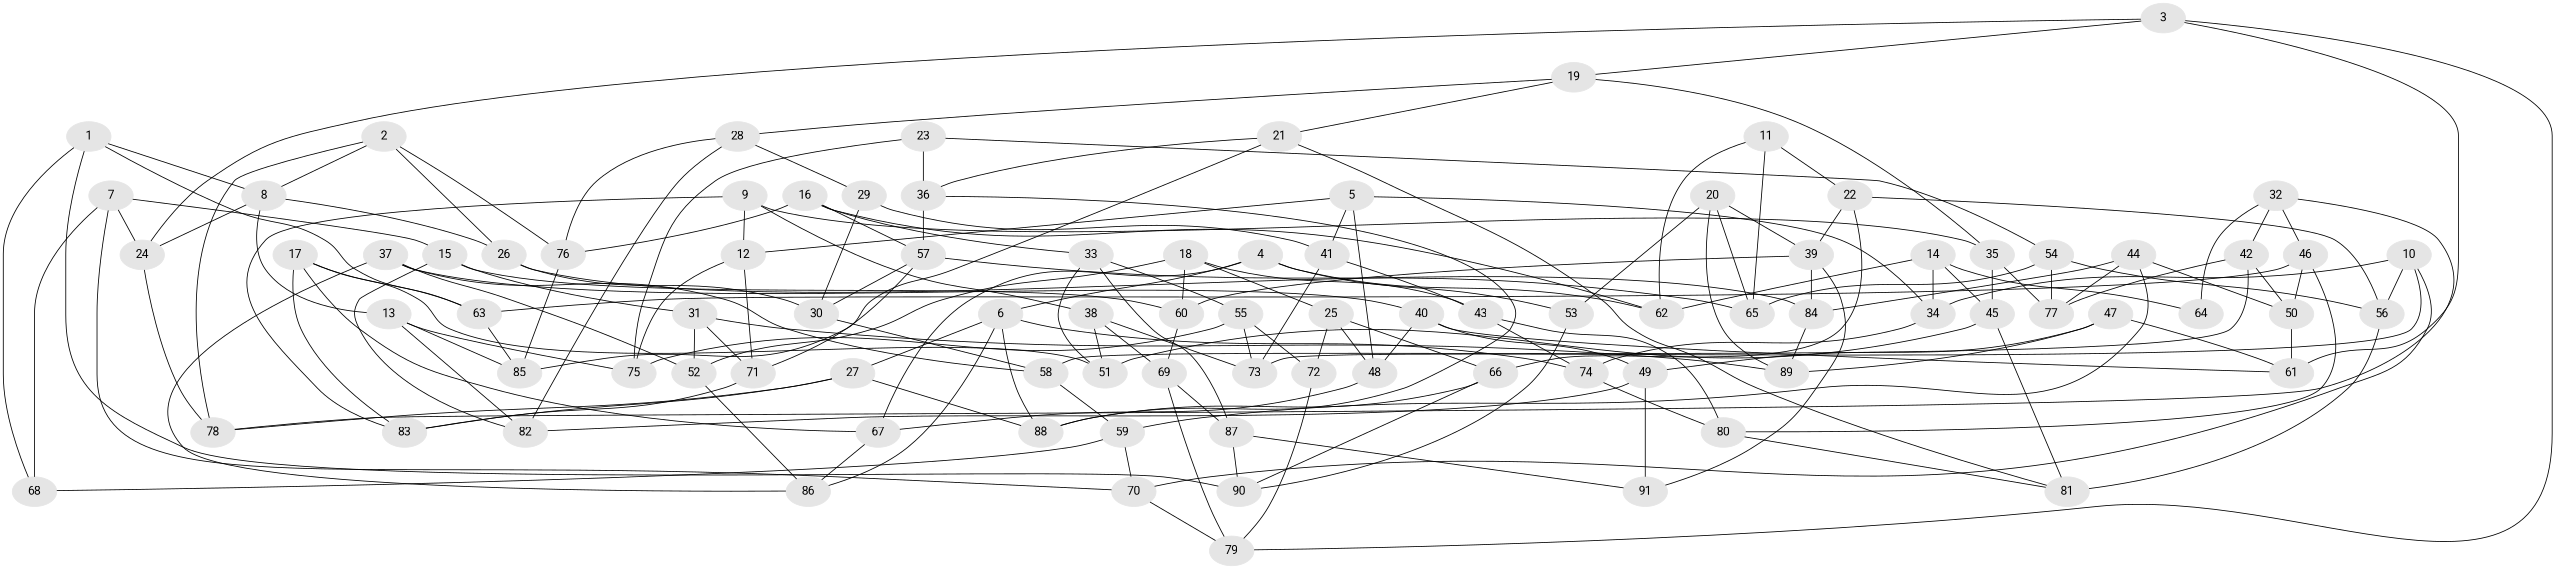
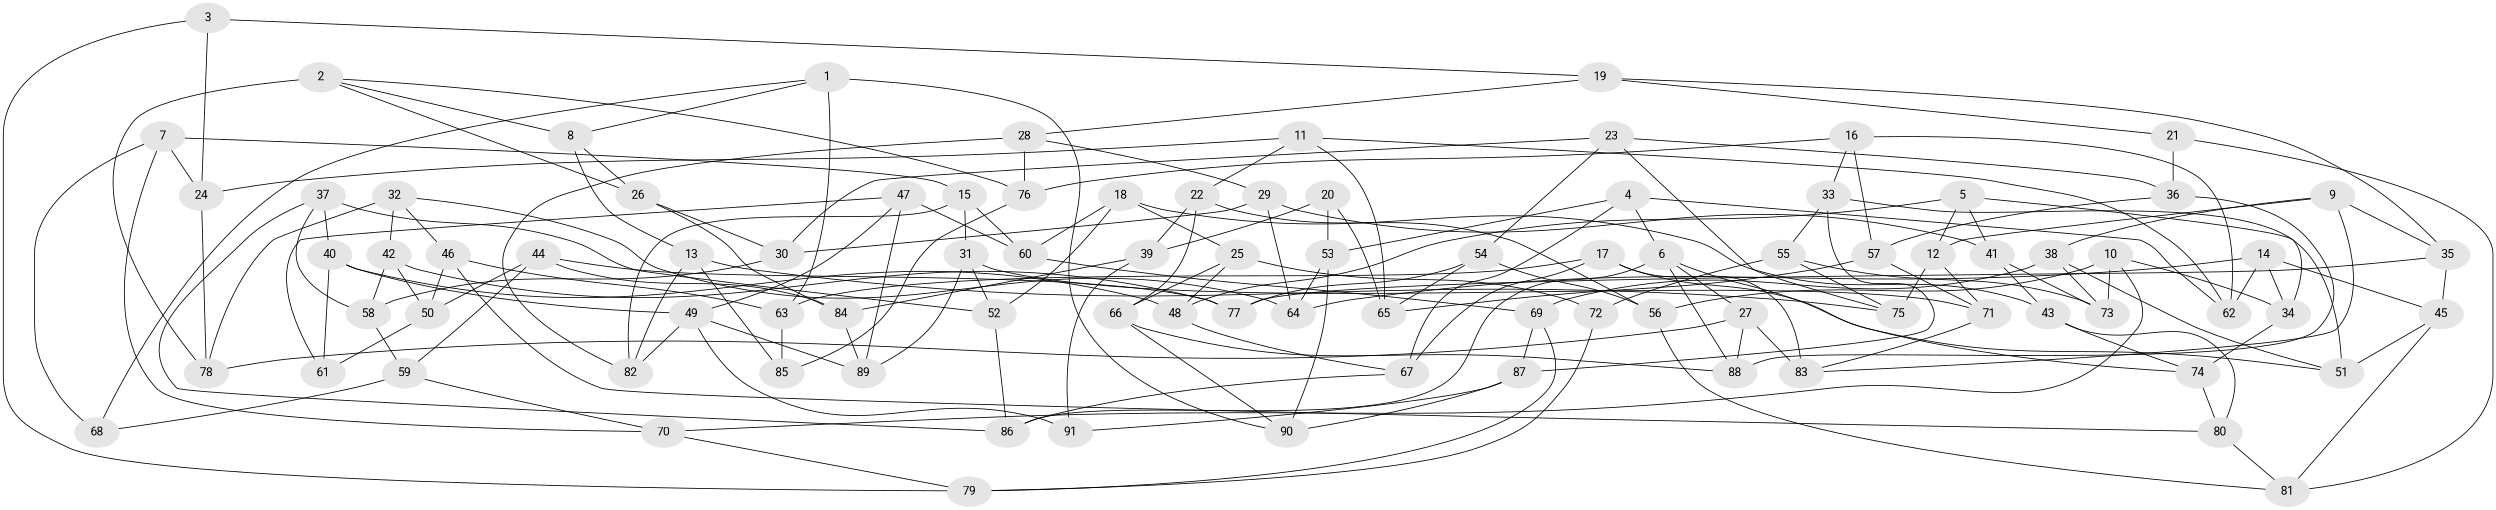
  graph {
    fontname=Roboto
    node [color=gray90 fontname=Roboto style=filled]
    edge [fontname=Roboto]
    1
    8
    63
    68
    90
    26
    13
    85
    2
    76
    78
    30
    84
    3
    19
    24
    61
    79
    35
    21
    28
    4
    6
    53
    62
    67
    27
    74
    86
    88
    64
    5
    12
    34
    41
    48
    71
    75
    73
    43
    83
    80
    7
    15
    70
    82
    31
    60
    9
    38
    45
    77
    51
    69
    10
    56
    81
    11
    22
    65
    39
    66
    14
    52
    89
    16
    33
    57
    55
    87
    17
    18
    25
    72
    36
    29
    20
    91
    23
    54
    58
    59
    32
    42
    46
    50
    37
    40
    49
    44
    47
    1 -- 8
    1 -- 63
    1 -- 68
    1 -- 90
    8 -- 26
    8 -- 13
    63 -- 85
    26 -- 30
    26 -- 84
    13 -- 85
    13 -- 75
    13 -- 82
    2 -- 8
    2 -- 26
    2 -- 76
    2 -- 78
    76 -- 85
    30 -- 58
    84 -- 89
    3 -- 19
    3 -- 24
-   3 -- 61
    3 -- 79
    19 -- 35
    19 -- 21
    19 -- 28
    24 -- 78
    35 -- 45
    35 -- 77
-   21 -- 85
    21 -- 81
    21 -- 36
    28 -- 76
    28 -- 82
    28 -- 29
    4 -- 6
    4 -- 53
    4 -- 62
    4 -- 67
    6 -- 27
    6 -- 74
    6 -- 86
    6 -- 88
    53 -- 90
+   53 -- 64
    67 -- 86
    27 -- 78
    27 -- 88
    27 -- 83
    74 -- 80
    5 -- 12
    5 -- 34
    5 -- 41
    5 -- 48
    12 -- 71
    12 -- 75
    34 -- 74
    41 -- 73
    41 -- 43
    48 -- 67
    71 -- 83
    43 -- 74
    43 -- 80
    80 -- 81
    7 -- 68
    7 -- 24
    7 -- 15
    7 -- 70
    15 -- 82
    15 -- 31
    15 -- 60
    70 -- 79
    31 -- 71
    31 -- 52
    31 -- 89
    60 -- 69
    9 -- 35
    9 -- 12
    9 -- 83
    9 -- 38
    38 -- 73
    38 -- 51
    38 -- 69
    45 -- 51
    45 -- 81
    69 -- 79
    69 -- 87
    10 -- 34
    10 -- 73
    10 -- 70
    10 -- 56
    56 -- 81
-   8 -- 24
+   11 -- 24
    11 -- 62
    11 -- 22
    11 -- 65
    22 -- 56
    22 -- 39
    22 -- 66
    39 -- 84
    39 -- 91
    66 -- 90
    66 -- 88
    14 -- 62
    14 -- 64
    14 -- 34
    14 -- 45
    52 -- 86
    16 -- 76
    16 -- 62
    16 -- 33
    16 -- 57
    33 -- 51
    33 -- 55
    33 -- 87
    57 -- 71
    57 -- 65
    55 -- 75
    55 -- 73
    55 -- 72
    87 -- 90
    87 -- 91
    17 -- 63
    17 -- 67
    17 -- 83
    17 -- 51
    18 -- 43
    18 -- 60
    18 -- 52
    18 -- 25
    25 -- 48
    25 -- 66
    25 -- 72
    72 -- 79
    36 -- 88
    36 -- 57
    29 -- 30
+   29 -- 64
    29 -- 41
    20 -- 53
    20 -- 65
    20 -- 39
-   20 -- 89
-   57 -- 30
+   49 -- 89
+   23 -- 30
    23 -- 75
    23 -- 36
    23 -- 54
    54 -- 77
    54 -- 56
    54 -- 65
    58 -- 59
    59 -- 68
    59 -- 70
    32 -- 78
    32 -- 64
    32 -- 42
    32 -- 46
    42 -- 77
    42 -- 58
    42 -- 50
    46 -- 63
    46 -- 80
    46 -- 50
    50 -- 61
    37 -- 86
    37 -- 52
    37 -- 58
    37 -- 40
    40 -- 61
    40 -- 48
    40 -- 49
    49 -- 82
    49 -- 91
    44 -- 84
    44 -- 77
    44 -- 59
    44 -- 50
    47 -- 61
-   39 -- 60
+   47 -- 60
    47 -- 89
    47 -- 49
  }
